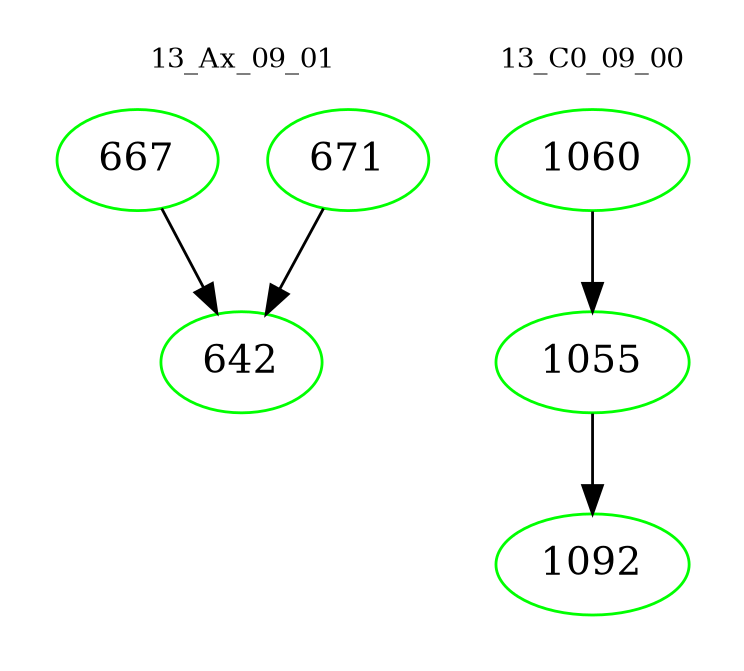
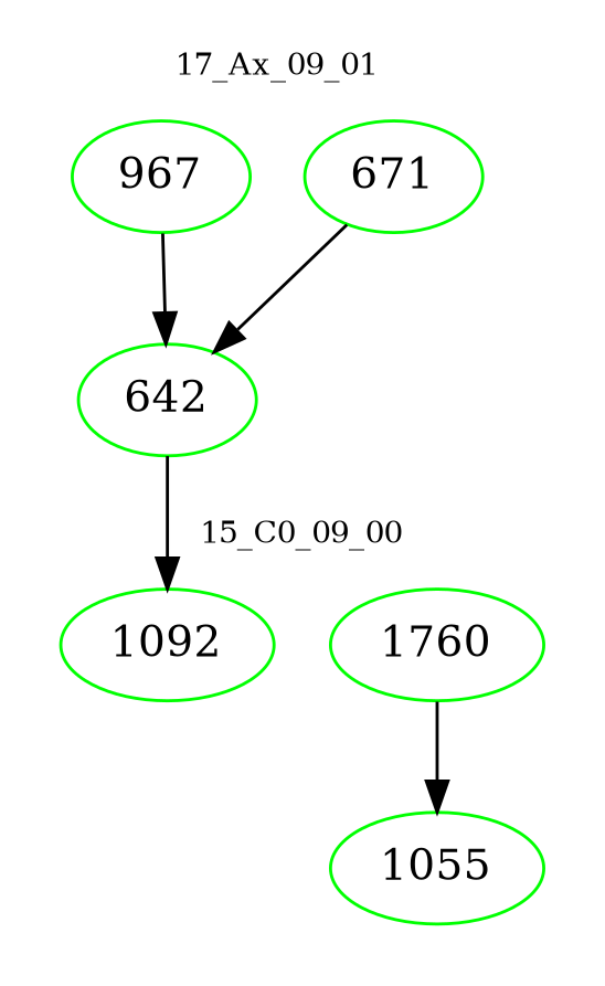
  digraph {
    node [color=green]
    edge [color=black]
    n1 [label=671]
    n2 [label=642]
-   n3 [label=667]
-   n4 [label=1060]
+   n3 [label=967]
+   n4 [label=1760]
    n5 [label=1055]
    n6 [label=1092]
    subgraph cluster_1 {
      color=white
      fontsize=10
-     label="13_Ax_09_01"
+     label="17_Ax_09_01"
      n1
      n2
      n3
    }
    subgraph cluster_2 {
      color=white
      fontsize=10
-     label="13_C0_09_00"
+     label="15_C0_09_00"
      n4
      n5
      n6
    }
    n1 -> n2
    n3 -> n2
    n4 -> n5
-   n5 -> n6
+   n2 -> n6
  }
